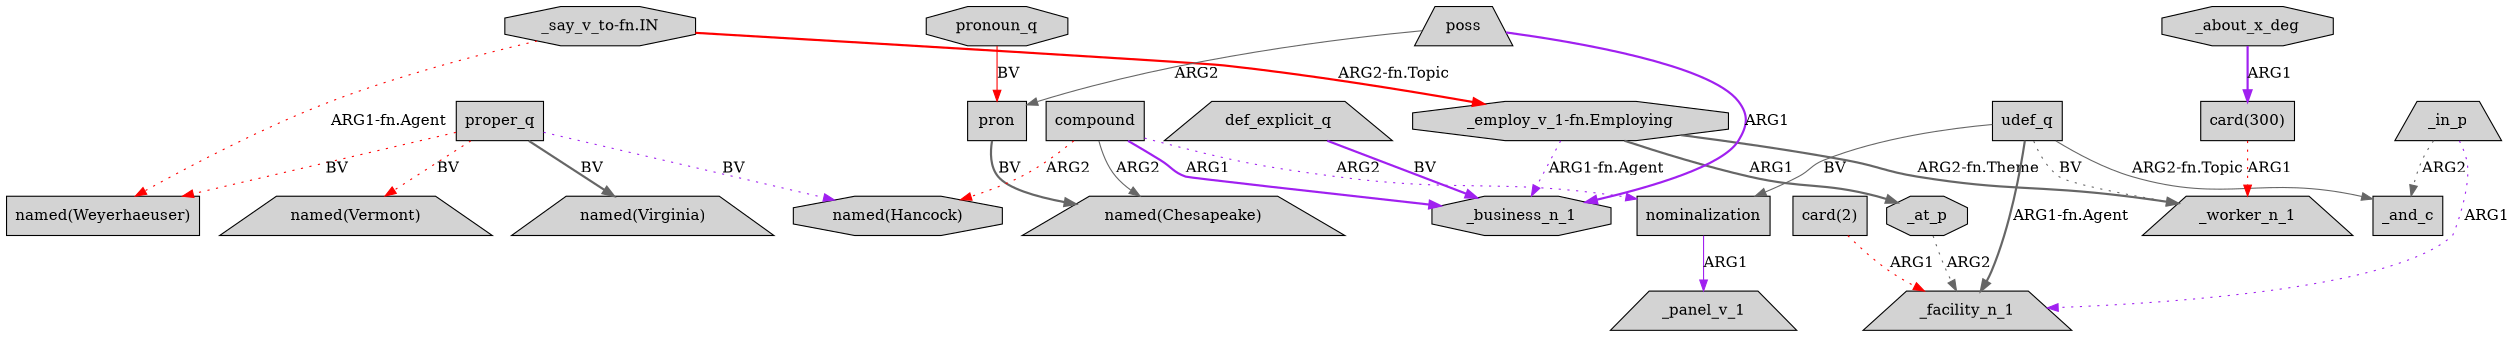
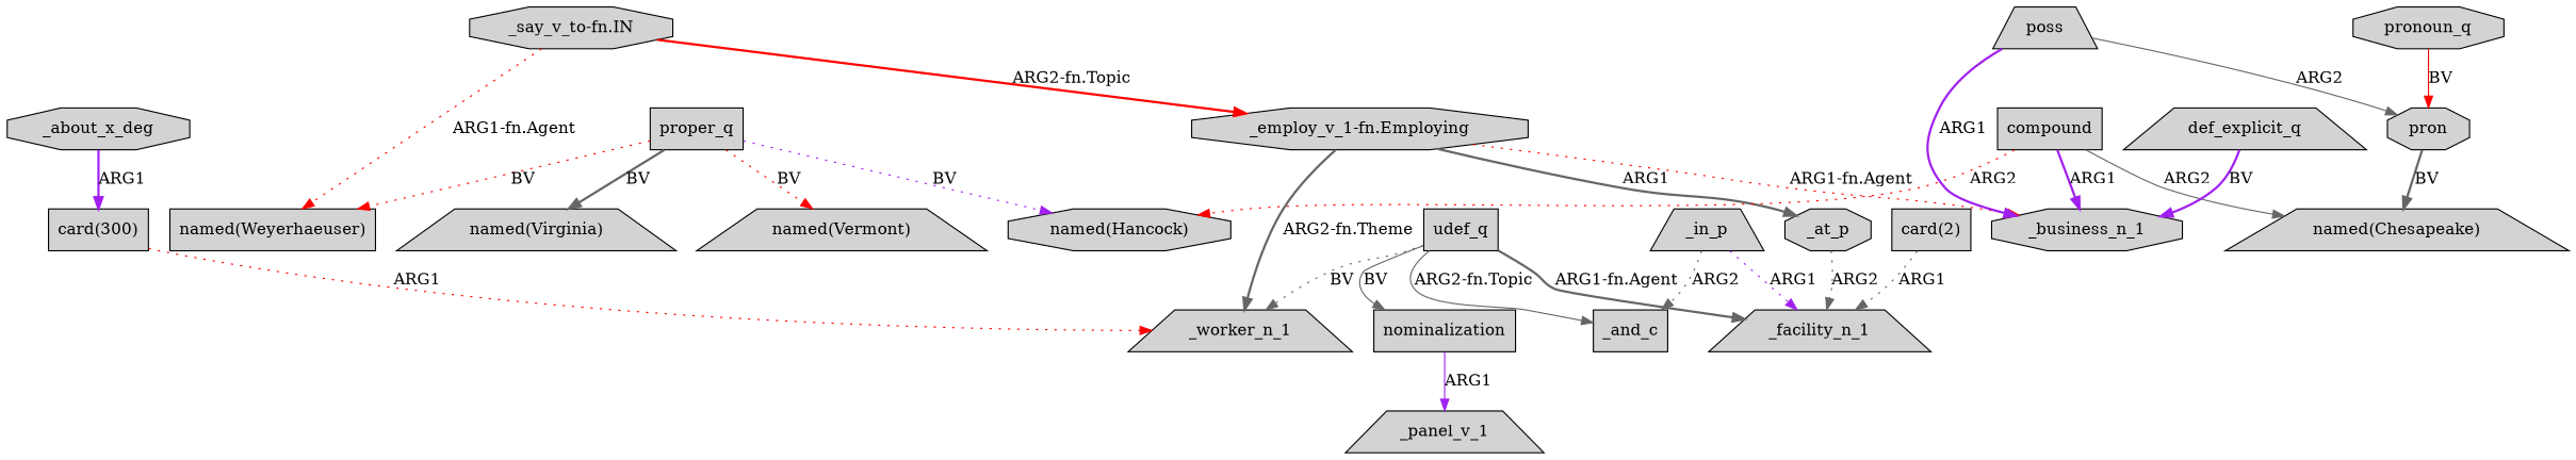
  digraph {
    node [shape=trapezium style=filled]
    edge [color=gray40 style=dotted]
    "_say_v_to-fn.IN" [shape=octagon]
    "named(Weyerhaeuser)" [shape=box]
    "_employ_v_1-fn.Employing" [shape=octagon]
    _worker_n_1
    _business_n_1 [shape=octagon]
    _at_p [shape=octagon]
    nominalization [shape=box]
    _panel_v_1
    udef_q [shape=box]
    _facility_n_1
    _and_c [shape=box]
-   pron [shape=box]
+   pron [shape=octagon]
    poss
    "named(Chesapeake)"
    compound [shape=box]
    "named(Hancock)" [shape=octagon]
    proper_q [shape=box]
    "named(Vermont)"
    "named(Virginia)"
    _in_p
    pronoun_q [shape=octagon]
    "card(300)" [shape=box]
    _about_x_deg [shape=octagon]
    "card(2)" [shape=box]
    def_explicit_q
    "_say_v_to-fn.IN" -> "named(Weyerhaeuser)" [color=red label="ARG1-fn.Agent"]
    "_say_v_to-fn.IN" -> "_employ_v_1-fn.Employing" [color=red label="ARG2-fn.Topic" style=bold]
    "_employ_v_1-fn.Employing" -> _worker_n_1 [label="ARG2-fn.Theme" style=bold]
-   "_employ_v_1-fn.Employing" -> _business_n_1 [color=purple label="ARG1-fn.Agent"]
+   "_employ_v_1-fn.Employing" -> _business_n_1 [color=red label="ARG1-fn.Agent"]
    "_employ_v_1-fn.Employing" -> _at_p [label=ARG1 style=bold]
    _at_p -> _facility_n_1 [label=ARG2]
    nominalization -> _panel_v_1 [color=purple label=ARG1 style=solid]
    udef_q -> _worker_n_1 [label=BV]
    udef_q -> nominalization [label=BV style=solid]
    udef_q -> _facility_n_1 [label="ARG1-fn.Agent" style=bold]
    udef_q -> _and_c [label="ARG2-fn.Topic" style=solid]
    pron -> "named(Chesapeake)" [label=BV style=bold]
    poss -> _business_n_1 [color=purple label=ARG1 style=bold]
    poss -> pron [label=ARG2 style=solid]
    compound -> _business_n_1 [color=purple label=ARG1 style=bold]
-   compound -> nominalization [color=purple label=ARG2]
    compound -> "named(Chesapeake)" [label=ARG2 style=solid]
    compound -> "named(Hancock)" [color=red label=ARG2]
    proper_q -> "named(Weyerhaeuser)" [color=red label=BV]
    proper_q -> "named(Hancock)" [color=purple label=BV]
    proper_q -> "named(Vermont)" [color=red label=BV]
    proper_q -> "named(Virginia)" [label=BV style=bold]
    _in_p -> _facility_n_1 [color=purple label=ARG1]
    _in_p -> _and_c [label=ARG2]
    pronoun_q -> pron [color=red label=BV style=solid]
    "card(300)" -> _worker_n_1 [color=red label=ARG1]
    _about_x_deg -> "card(300)" [color=purple label=ARG1 style=bold]
-   "card(2)" -> _facility_n_1 [color=red label=ARG1]
+   "card(2)" -> _facility_n_1 [label=ARG1]
    def_explicit_q -> _business_n_1 [color=purple label=BV style=bold]
  }
